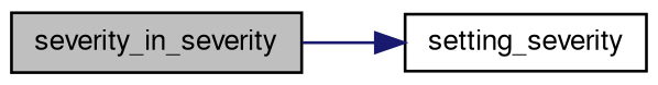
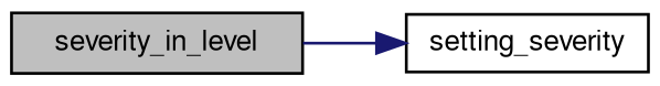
  digraph {
    rankdir=LR
    node [color=black fontname=FreeSans fontsize=10 shape=record]
-   n1 [fillcolor=grey75 fontcolor=black height=0.2 label=severity_in_severity style=filled width=0.4]
+   n1 [fillcolor=grey75 fontcolor=black height=0.2 label=severity_in_level style=filled width=0.4]
    n2 [height=0.2 label=setting_severity width=0.4]
    n1 -> n2 [color=midnightblue fontname=FreeSans fontsize=10 labelfontname=FreeSans labelfontsize=10 style=solid]
  }
